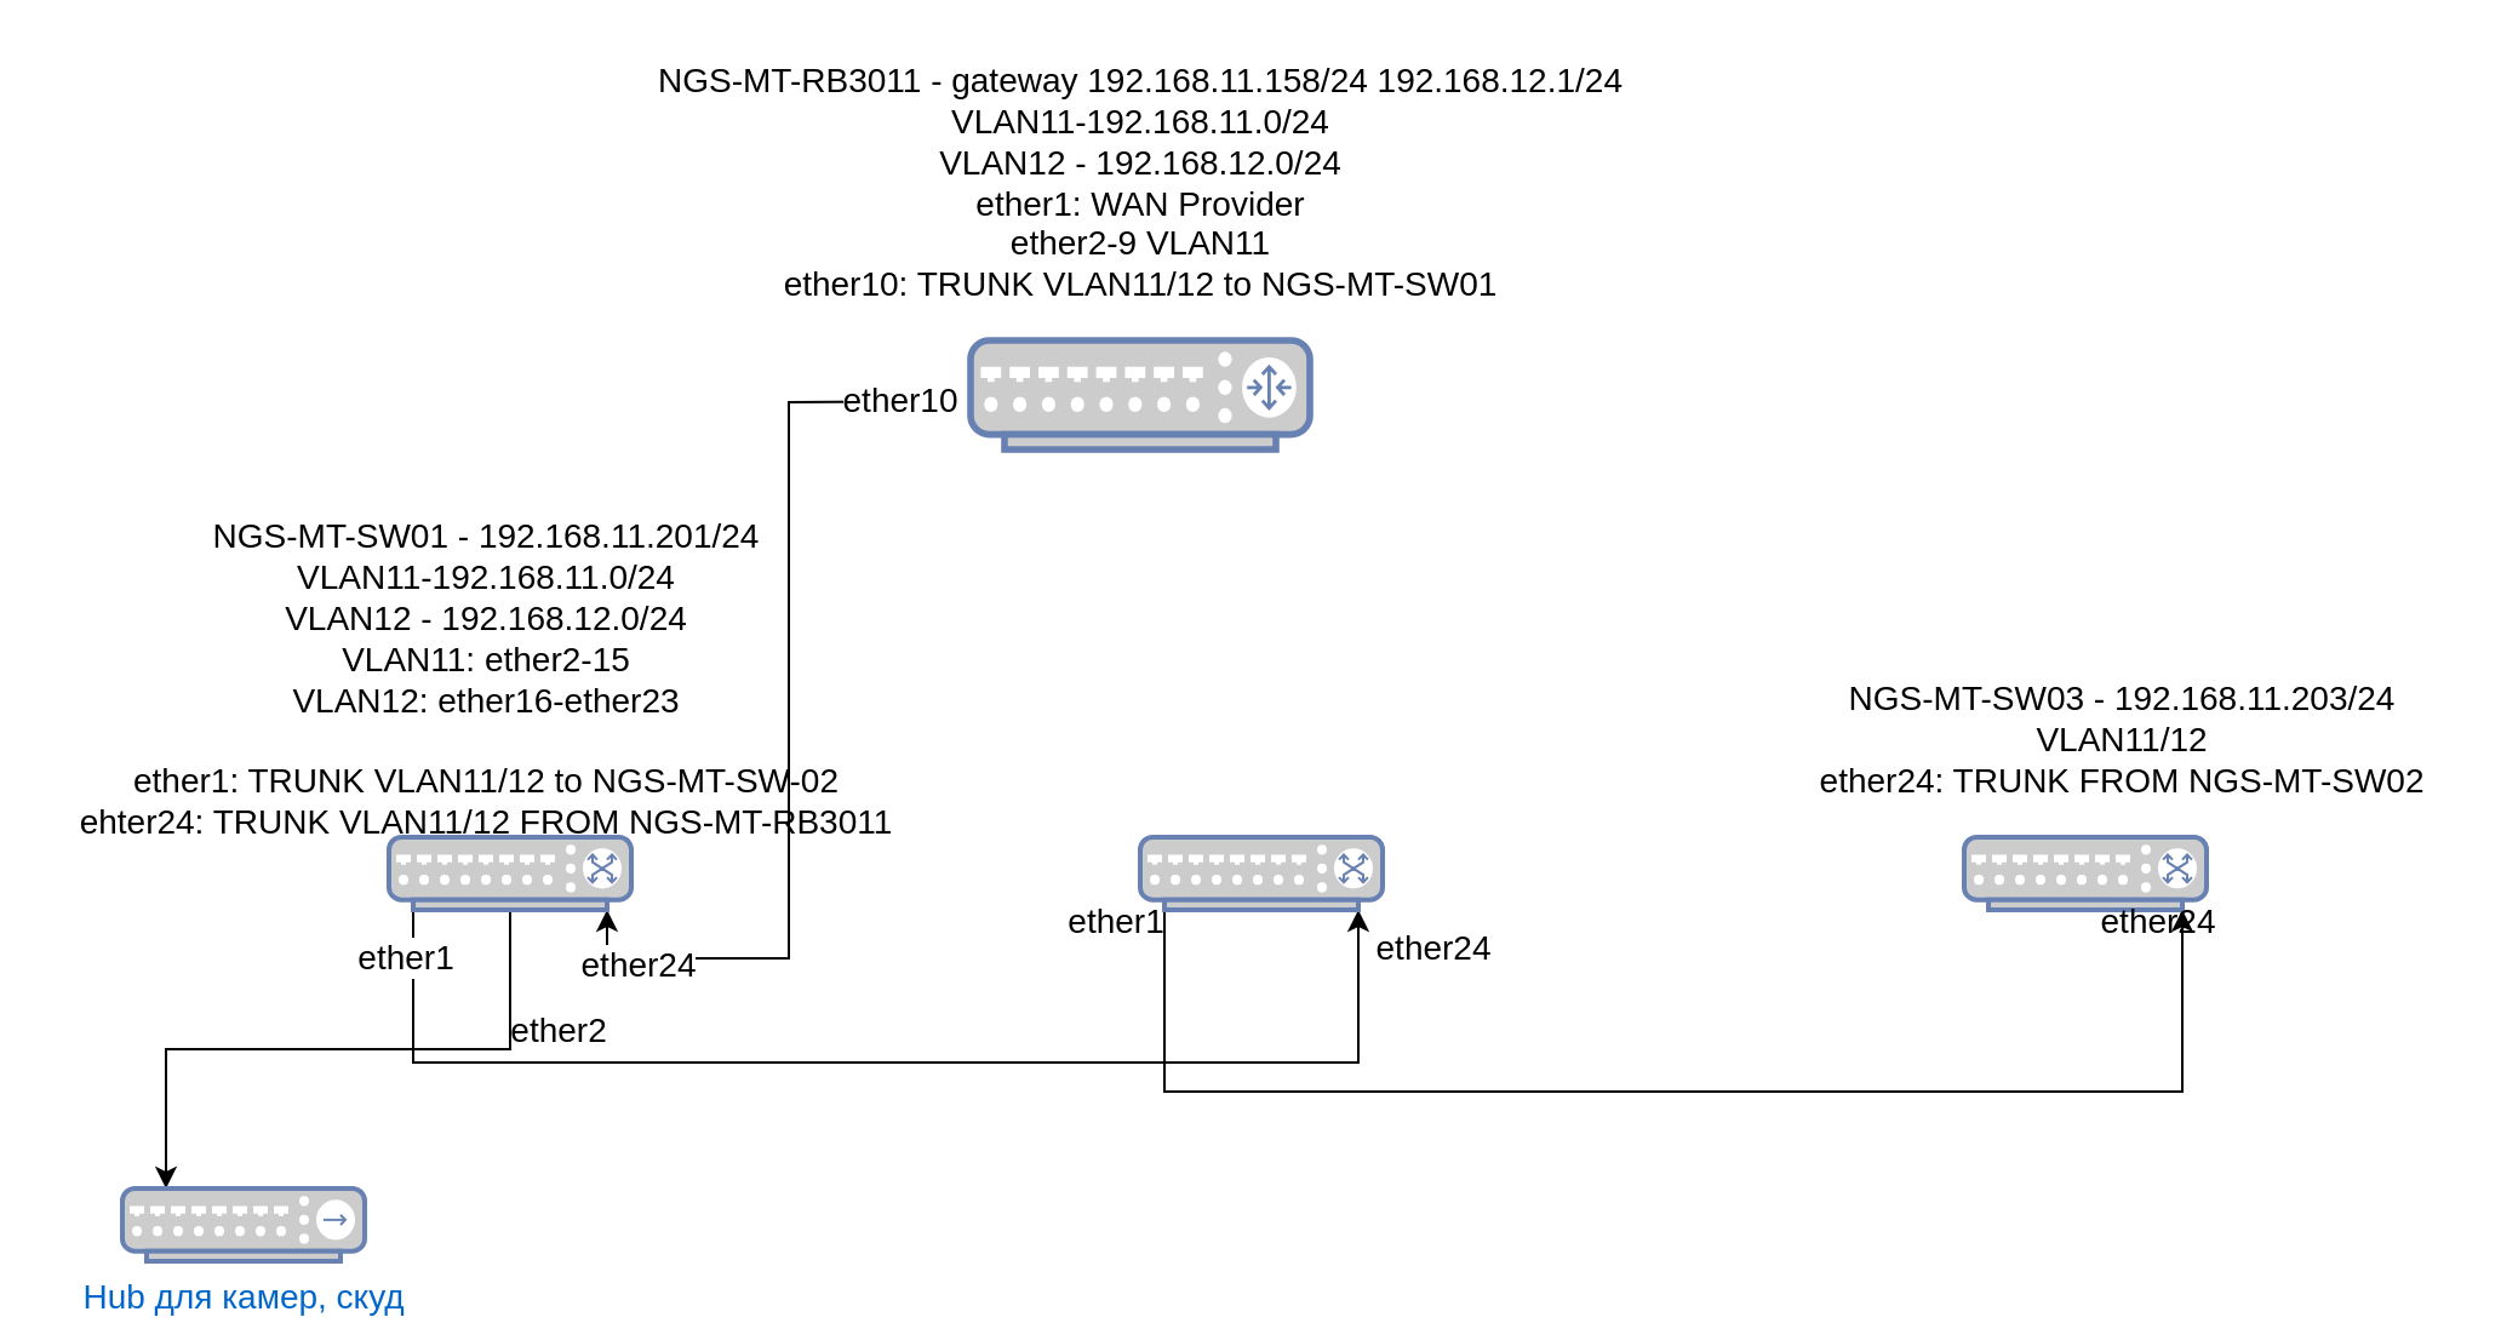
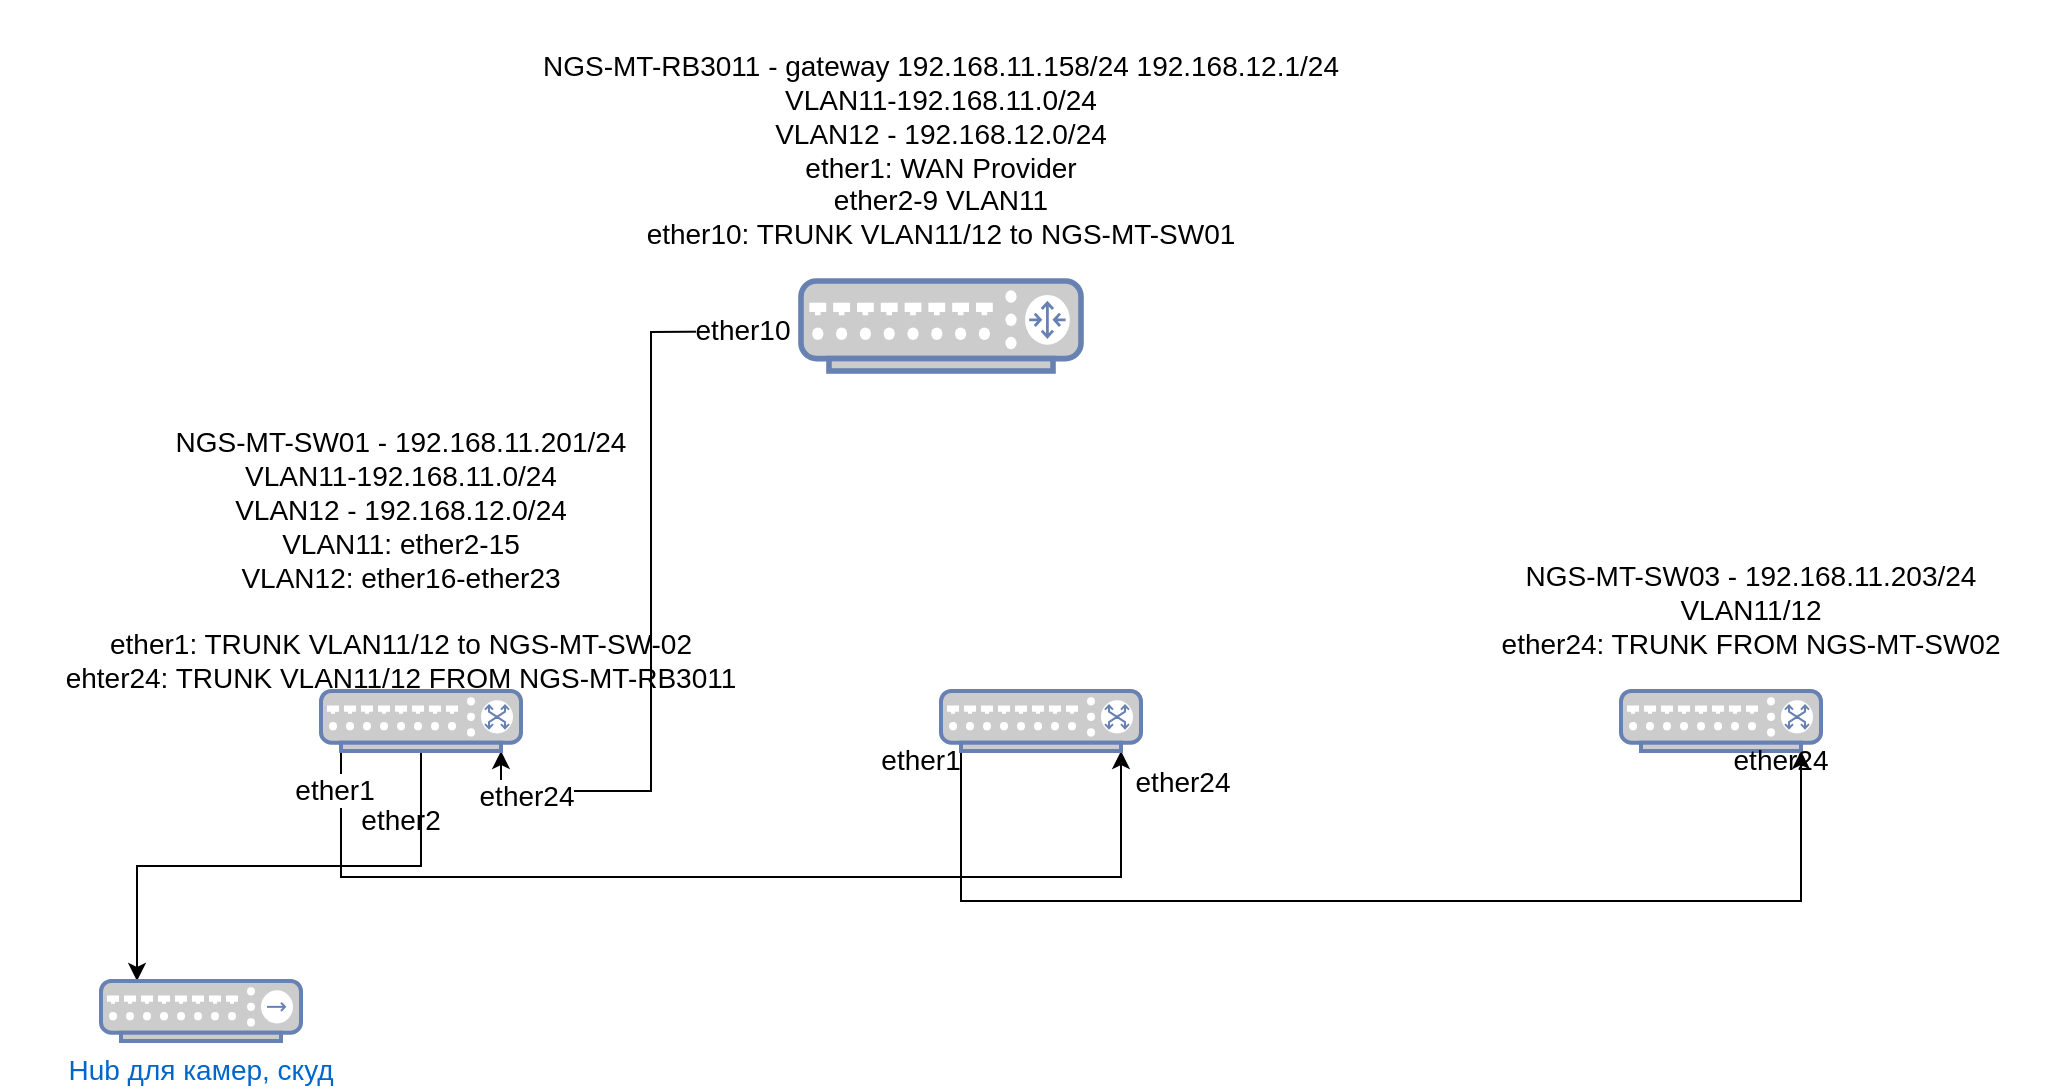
  <mxCell id="0" />
  <mxCell id="1" parent="0" />
  <mxCell id="2" style="edgeStyle=orthogonalEdgeStyle;rounded=0;orthogonalLoop=1;jettySize=auto;html=1;entryX=0.9;entryY=1;entryDx=0;entryDy=0;entryPerimeter=0;fontSize=14;" edge="1" parent="1" target="11"><mxGeometry relative="1" as="geometry"><mxPoint x="390" y="165" as="sourcePoint" /><mxPoint x="240" y="375" as="targetPoint" /></mxGeometry></mxCell>
  <mxCell id="3" value="ether10" style="edgeLabel;html=1;align=center;verticalAlign=middle;resizable=0;points=[];fontSize=14;" vertex="1" connectable="0" parent="2"><mxGeometry x="-0.901" y="-1" relative="1" as="geometry"><mxPoint as="offset" /></mxGeometry></mxCell>
  <mxCell id="4" value="ether24" style="edgeLabel;html=1;align=center;verticalAlign=middle;resizable=0;points=[];fontSize=14;" vertex="1" connectable="0" parent="2"><mxGeometry x="0.832" y="2" relative="1" as="geometry"><mxPoint as="offset" /></mxGeometry></mxCell>
  <mxCell id="5" value="" style="fontColor=#0066CC;verticalAlign=top;verticalLabelPosition=bottom;labelPosition=center;align=center;html=1;outlineConnect=0;fillColor=#CCCCCC;strokeColor=#6881B3;gradientColor=none;gradientDirection=north;strokeWidth=2;shape=mxgraph.networks.router;" vertex="1" parent="1"><mxGeometry x="400" y="140" width="140" height="45" as="geometry" /></mxCell>
  <mxCell id="6" value="&lt;font style=&quot;font-size: 14px;&quot;&gt;NGS-MT-RB3011 - gateway 192.168.11.158/24 192.168.12.1/24&lt;br&gt;VLAN11-192.168.11.0/24&lt;br&gt;VLAN12 - 192.168.12.0/24&lt;br&gt;ether1: WAN Provider&lt;br&gt;ether2-9 VLAN11&lt;br&gt;ether10: TRUNK VLAN11/12 to NGS-MT-SW01&lt;/font&gt;" style="text;html=1;resizable=0;autosize=1;align=center;verticalAlign=middle;points=[];fillColor=none;strokeColor=none;rounded=0;" vertex="1" parent="1"><mxGeometry x="260" y="20" width="420" height="110" as="geometry" /></mxCell>
  <mxCell id="7" style="edgeStyle=orthogonalEdgeStyle;rounded=0;orthogonalLoop=1;jettySize=auto;html=1;exitX=0.1;exitY=1;exitDx=0;exitDy=0;exitPerimeter=0;fontSize=14;" edge="1" parent="1" source="11" target="13"><mxGeometry relative="1" as="geometry"><mxPoint x="500" y="500" as="targetPoint" /><Array as="points"><mxPoint x="170" y="438" /><mxPoint x="560" y="438" /></Array></mxGeometry></mxCell>
  <mxCell id="8" value="ether1" style="edgeLabel;html=1;align=center;verticalAlign=middle;resizable=0;points=[];fontSize=14;" vertex="1" connectable="0" parent="7"><mxGeometry x="-0.925" y="-4" relative="1" as="geometry"><mxPoint as="offset" /></mxGeometry></mxCell>
  <mxCell id="9" value="ether24" style="edgeLabel;html=1;align=center;verticalAlign=middle;resizable=0;points=[];fontSize=14;" vertex="1" connectable="0" parent="7"><mxGeometry x="0.938" y="4" relative="1" as="geometry"><mxPoint x="34" y="-1" as="offset" /></mxGeometry></mxCell>
  <mxCell id="10" style="edgeStyle=orthogonalEdgeStyle;rounded=0;orthogonalLoop=1;jettySize=auto;html=1;exitX=0.5;exitY=1;exitDx=0;exitDy=0;exitPerimeter=0;entryX=0.18;entryY=0;entryDx=0;entryDy=0;entryPerimeter=0;fontSize=14;" edge="1" parent="1" source="11" target="19"><mxGeometry relative="1" as="geometry" /></mxCell>
  <mxCell id="11" value="" style="fontColor=#0066CC;verticalAlign=top;verticalLabelPosition=bottom;labelPosition=center;align=center;html=1;outlineConnect=0;fillColor=#CCCCCC;strokeColor=#6881B3;gradientColor=none;gradientDirection=north;strokeWidth=2;shape=mxgraph.networks.switch;" vertex="1" parent="1"><mxGeometry x="160" y="345" width="100" height="30" as="geometry" /></mxCell>
  <mxCell id="12" style="edgeStyle=orthogonalEdgeStyle;rounded=0;orthogonalLoop=1;jettySize=auto;html=1;exitX=0.1;exitY=1;exitDx=0;exitDy=0;exitPerimeter=0;fontSize=14;" edge="1" parent="1" source="13" target="16"><mxGeometry relative="1" as="geometry"><Array as="points"><mxPoint x="480" y="450" /><mxPoint x="900" y="450" /></Array></mxGeometry></mxCell>
  <mxCell id="13" value="" style="fontColor=#0066CC;verticalAlign=top;verticalLabelPosition=bottom;labelPosition=center;align=center;html=1;outlineConnect=0;fillColor=#CCCCCC;strokeColor=#6881B3;gradientColor=none;gradientDirection=north;strokeWidth=2;shape=mxgraph.networks.switch;" vertex="1" parent="1"><mxGeometry x="470" y="345" width="100" height="30" as="geometry" /></mxCell>
  <mxCell id="14" value="&lt;font style=&quot;font-size: 14px;&quot;&gt;NGS-MT-SW01 - 192.168.11.201/24&lt;br&gt;VLAN11-192.168.11.0/24&lt;br&gt;VLAN12 - 192.168.12.0/24&lt;br&gt;VLAN11: ether2-15&lt;br&gt;VLAN12: ether16-ether23&lt;br&gt;&lt;br&gt;ether1: TRUNK VLAN11/12 to NGS-MT-SW-02&lt;br&gt;ehter24: TRUNK VLAN11/12 FROM NGS-MT-RB3011&lt;/font&gt;" style="text;html=1;resizable=0;autosize=1;align=center;verticalAlign=middle;points=[];fillColor=none;strokeColor=none;rounded=0;" vertex="1" parent="1"><mxGeometry x="20" y="205" width="360" height="150" as="geometry" /></mxCell>
  <mxCell id="15" value="NGS-MT-SW03 - 192.168.11.203/24&lt;br&gt;VLAN11/12&lt;br&gt;ether24: TRUNK FROM NGS-MT-SW02" style="text;html=1;align=center;verticalAlign=middle;resizable=0;points=[];autosize=1;strokeColor=none;fillColor=none;fontSize=14;" vertex="1" parent="1"><mxGeometry x="740" y="275" width="270" height="60" as="geometry" /></mxCell>
  <mxCell id="16" value="" style="fontColor=#0066CC;verticalAlign=top;verticalLabelPosition=bottom;labelPosition=center;align=center;html=1;outlineConnect=0;fillColor=#CCCCCC;strokeColor=#6881B3;gradientColor=none;gradientDirection=north;strokeWidth=2;shape=mxgraph.networks.switch;fontSize=14;" vertex="1" parent="1"><mxGeometry x="810" y="345" width="100" height="30" as="geometry" /></mxCell>
  <mxCell id="17" value="ether1" style="text;html=1;align=center;verticalAlign=middle;resizable=0;points=[];autosize=1;strokeColor=none;fillColor=none;fontSize=14;" vertex="1" parent="1"><mxGeometry x="430" y="365" width="60" height="30" as="geometry" /></mxCell>
  <mxCell id="18" value="ether24" style="text;html=1;align=center;verticalAlign=middle;resizable=0;points=[];autosize=1;strokeColor=none;fillColor=none;fontSize=14;" vertex="1" parent="1"><mxGeometry x="855" y="365" width="70" height="30" as="geometry" /></mxCell>
  <mxCell id="19" value="Hub для камер, скуд" style="fontColor=#0066CC;verticalAlign=top;verticalLabelPosition=bottom;labelPosition=center;align=center;html=1;outlineConnect=0;fillColor=#CCCCCC;strokeColor=#6881B3;gradientColor=none;gradientDirection=north;strokeWidth=2;shape=mxgraph.networks.hub;fontSize=14;" vertex="1" parent="1"><mxGeometry x="50" y="490" width="100" height="30" as="geometry" /></mxCell>
- <mxCell id="20" value="ether2" style="text;html=1;align=center;verticalAlign=middle;resizable=0;points=[];autosize=1;strokeColor=none;fillColor=none;fontSize=14;" vertex="1" parent="1"><mxGeometry x="200" y="410" width="60" height="30" as="geometry" /></mxCell>
+ <mxCell id="20" value="ether2" style="text;html=1;align=center;verticalAlign=middle;resizable=0;points=[];autosize=1;strokeColor=none;fillColor=none;fontSize=14;" vertex="1" parent="1"><mxGeometry x="170" y="395" width="60" height="30" as="geometry" /></mxCell>
